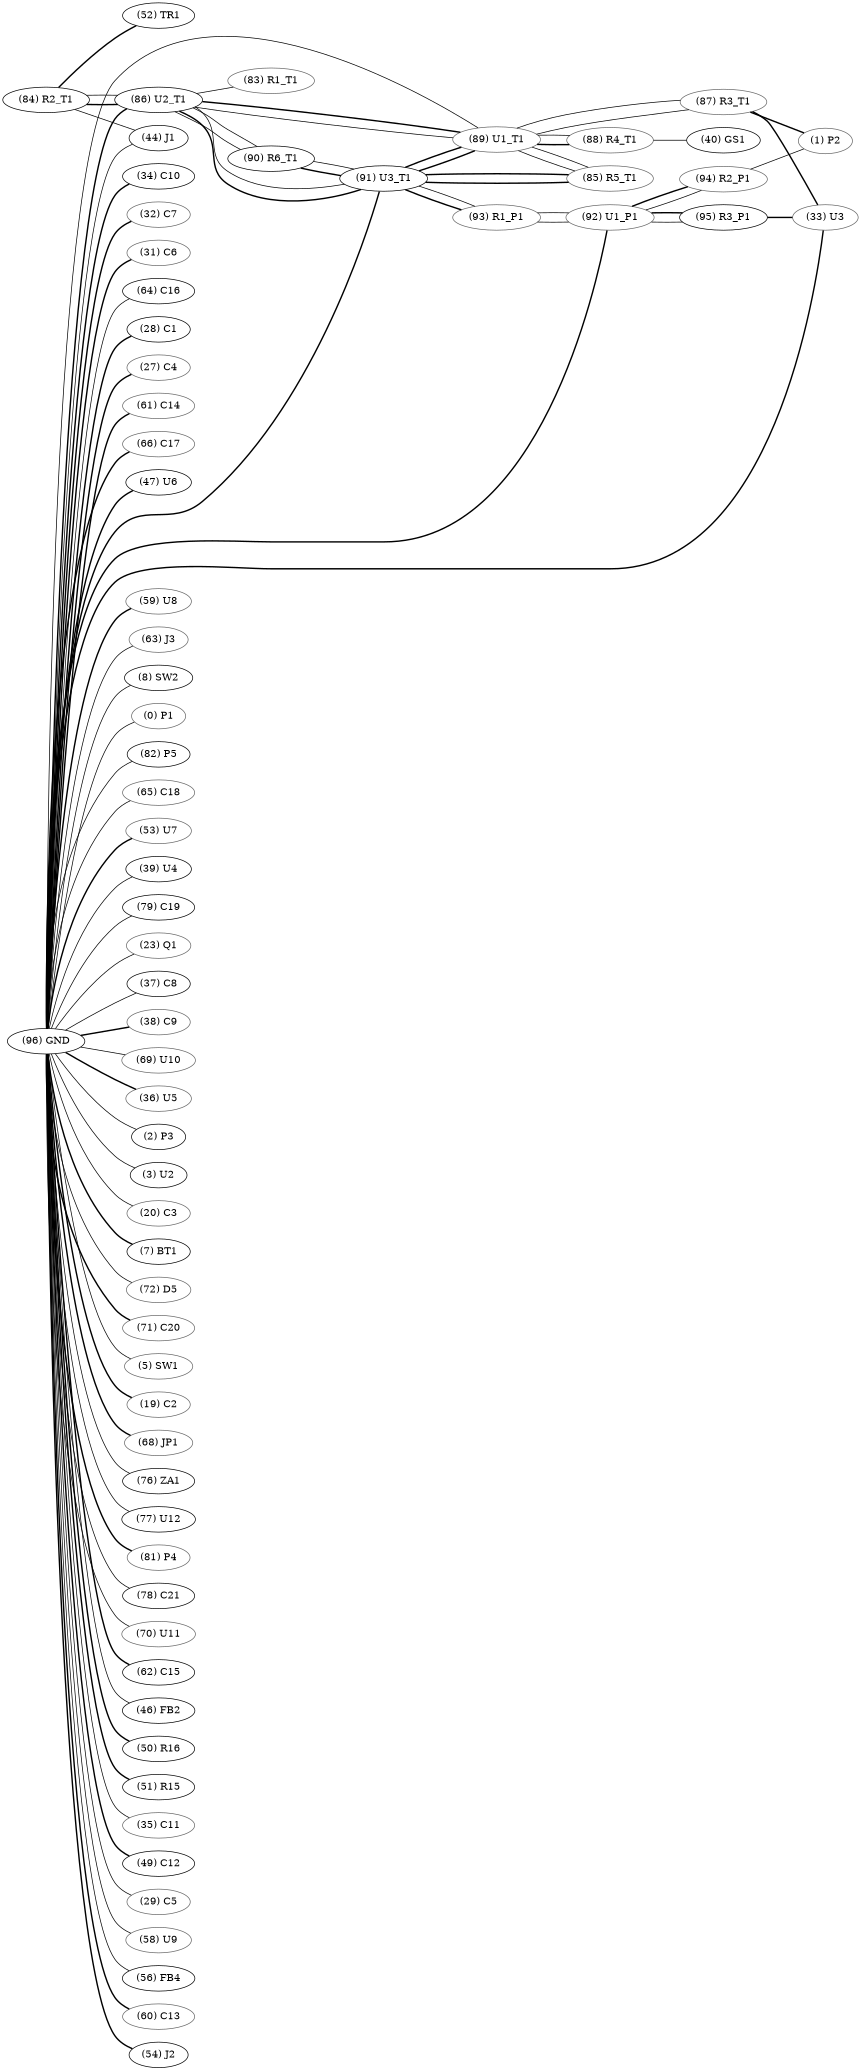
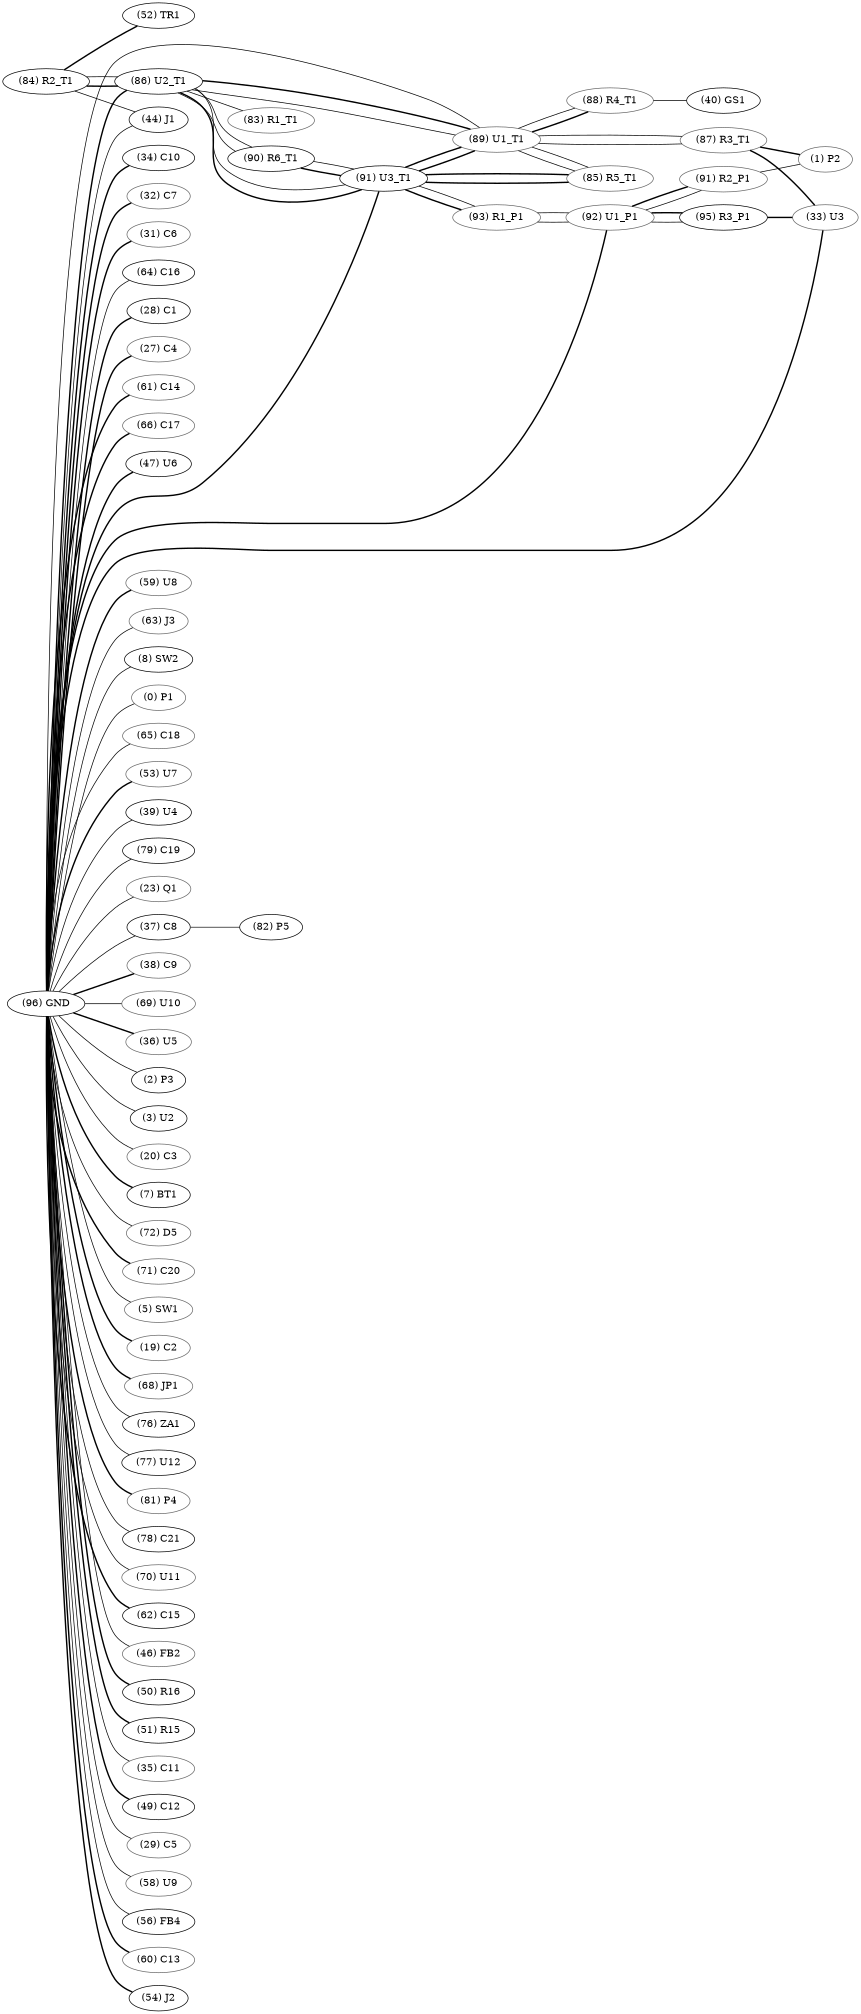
  graph {
    rankdir=LR
    node [color=gray40]
    edge [style=solid]
    n1 [color=black label="(84) R2_T1"]
    n2 [color=black label="(44) J1"]
    n3 [color=black label="(52) TR1"]
    n4 [color=black label="(86) U2_T1"]
    n5 [color=black label="(91) U3_T1"]
    n6 [label="(89) U1_T1"]
    n7 [label="(83) R1_T1"]
    n8 [color=black label="(90) R6_T1"]
    n9 [label="(85) R5_T1"]
    n10 [label="(93) R1_P1"]
    n11 [label="(87) R3_T1"]
    n12 [label="(88) R4_T1"]
    n13 [label="(92) U1_P1"]
    n14 [label="(1) P2"]
    n15 [label="(33) U3"]
    n16 [color=black label="(40) GS1"]
    n17 [label="(59) U8"]
    n18 [color=black label="(95) R3_P1"]
-   n19 [label="(94) R2_P1"]
+   n19 [label="(91) R2_P1"]
    n20 [color=black label="(96) GND"]
    n21 [label="(63) J3"]
    n22 [color=black label="(8) SW2"]
    n23 [label="(0) P1"]
    n24 [color=black label="(82) P5"]
    n25 [label="(65) C18"]
    n26 [label="(53) U7"]
    n27 [color=black label="(39) U4"]
    n28 [color=black label="(79) C19"]
    n29 [label="(23) Q1"]
    n30 [color=black label="(37) C8"]
    n31 [label="(38) C9"]
    n32 [label="(69) U10"]
    n33 [label="(36) U5"]
    n34 [color=black label="(2) P3"]
    n35 [color=black label="(3) U2"]
    n36 [label="(20) C3"]
    n37 [color=black label="(7) BT1"]
    n38 [label="(72) D5"]
    n39 [label="(71) C20"]
    n40 [label="(5) SW1"]
    n41 [label="(19) C2"]
    n42 [label="(68) JP1"]
    n43 [color=black label="(76) ZA1"]
    n44 [color=black label="(77) U12"]
    n45 [label="(81) P4"]
    n46 [color=black label="(78) C21"]
    n47 [label="(70) U11"]
    n48 [color=black label="(62) C15"]
-   n49 [color=black label="(46) FB2"]
+   n49 [label="(46) FB2"]
    n50 [color=black label="(50) R16"]
    n51 [color=black label="(51) R15"]
    n52 [label="(35) C11"]
    n53 [color=black label="(49) C12"]
    n54 [label="(29) C5"]
    n55 [label="(58) U9"]
    n56 [color=black label="(56) FB4"]
    n57 [label="(60) C13"]
    n58 [color=black label="(54) J2"]
    n59 [color=black label="(34) C10"]
    n60 [label="(32) C7"]
    n61 [label="(31) C6"]
    n62 [color=black label="(64) C16"]
    n63 [color=black label="(28) C1"]
    n64 [label="(27) C4"]
    n65 [label="(61) C14"]
    n66 [label="(66) C17"]
    n67 [color=black label="(47) U6"]
    n1 -- n2
    n1 -- n3 [style=bold]
    n1 -- n4 [style=bold]
    n4 -- n1
    n4 -- n5 [style=bold]
    n4 -- n6
    n4 -- n7
    n4 -- n8
    n5 -- n4
    n5 -- n6 [style=bold]
    n5 -- n8
    n5 -- n9 [style=bold]
    n5 -- n10 [style=bold]
    n6 -- n4 [style=bold]
    n6 -- n5 [style=bold]
    n6 -- n9
    n6 -- n11
    n6 -- n12 [style=bold]
    n8 -- n4
    n8 -- n5 [style=bold]
    n9 -- n5 [style=bold]
    n9 -- n6
    n10 -- n5
    n10 -- n13
    n11 -- n6
    n11 -- n14 [style=bold]
    n11 -- n15 [style=bold]
    n12 -- n6
    n12 -- n16
    n13 -- n10
    n13 -- n18
    n13 -- n19
    n18 -- n13 [style=bold]
    n18 -- n15 [style=bold]
    n19 -- n13 [style=bold]
    n19 -- n14
    n20 -- n2
    n20 -- n4 [style=bold]
    n20 -- n5 [style=bold]
    n20 -- n6
    n20 -- n13 [style=bold]
    n20 -- n15 [style=bold]
    n20 -- n17 [style=bold]
    n20 -- n21
    n20 -- n22
    n20 -- n23
-   n20 -- n24
+   n30 -- n24
    n20 -- n25
    n20 -- n26 [style=bold]
    n20 -- n27
    n20 -- n28
    n20 -- n29
    n20 -- n30
    n20 -- n31 [style=bold]
    n20 -- n32
    n20 -- n33 [style=bold]
    n20 -- n34
    n20 -- n35
    n20 -- n36
    n20 -- n37 [style=bold]
    n20 -- n38
    n20 -- n39 [style=bold]
    n20 -- n40
    n20 -- n41 [style=bold]
    n20 -- n42 [style=bold]
    n20 -- n43
    n20 -- n44
    n20 -- n45 [style=bold]
    n20 -- n46
    n20 -- n47
    n20 -- n48 [style=bold]
    n20 -- n49
    n20 -- n50 [style=bold]
    n20 -- n51 [style=bold]
    n20 -- n52
    n20 -- n53 [style=bold]
    n20 -- n54
    n20 -- n55
    n20 -- n56
    n20 -- n57 [style=bold]
    n20 -- n58 [style=bold]
    n20 -- n59 [style=bold]
    n20 -- n60 [style=bold]
    n20 -- n61 [style=bold]
    n20 -- n62
    n20 -- n63 [style=bold]
    n20 -- n64 [style=bold]
    n20 -- n65 [style=bold]
    n20 -- n66 [style=bold]
    n20 -- n67 [style=bold]
  }
